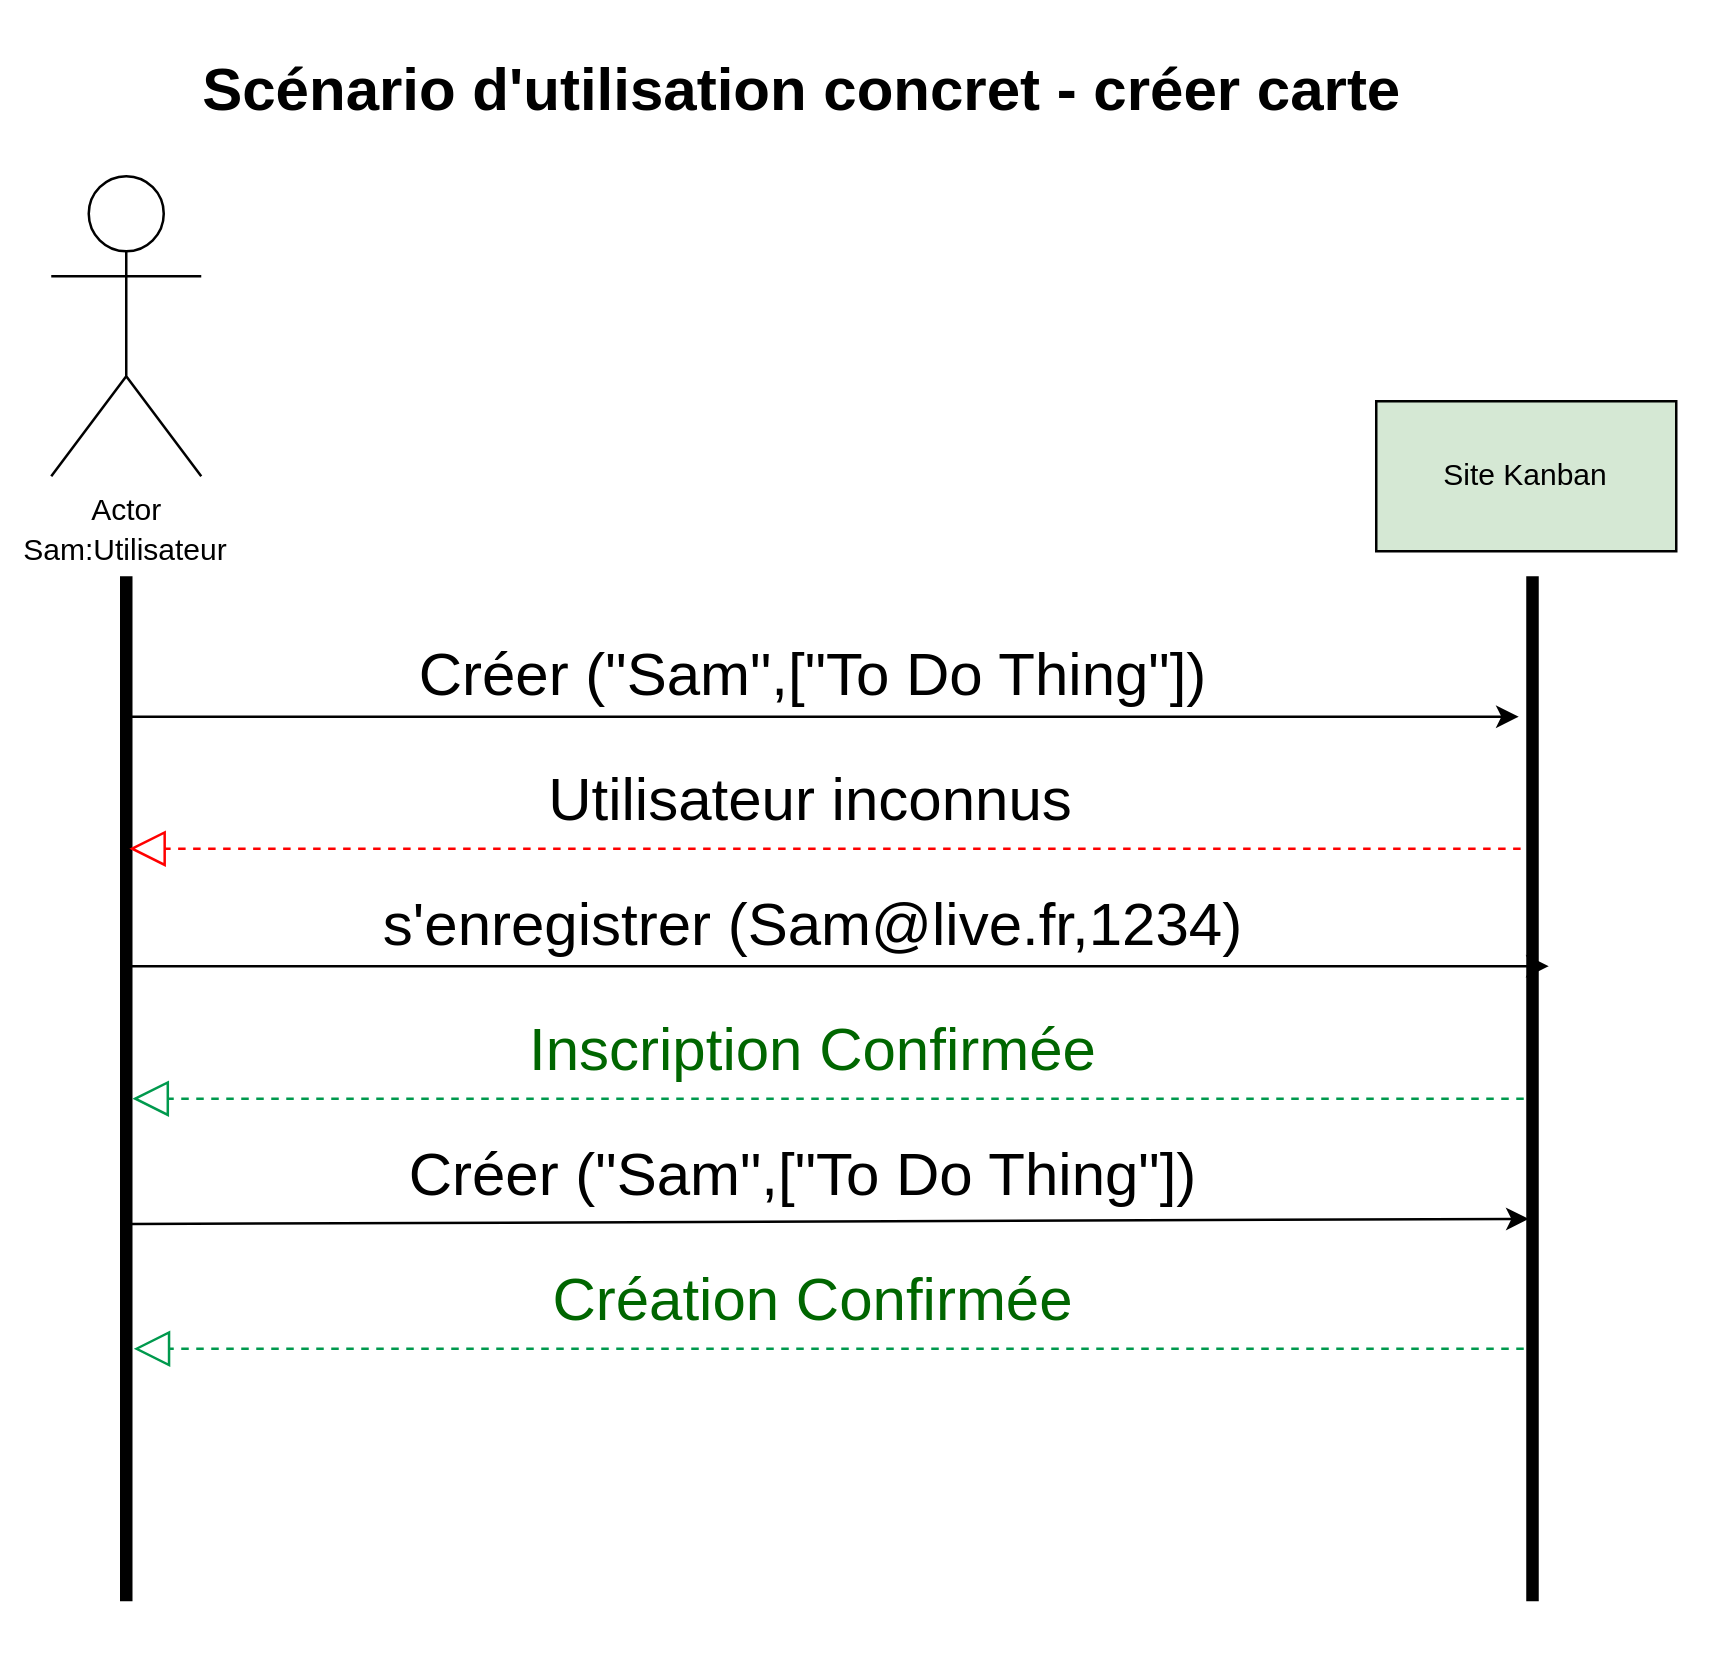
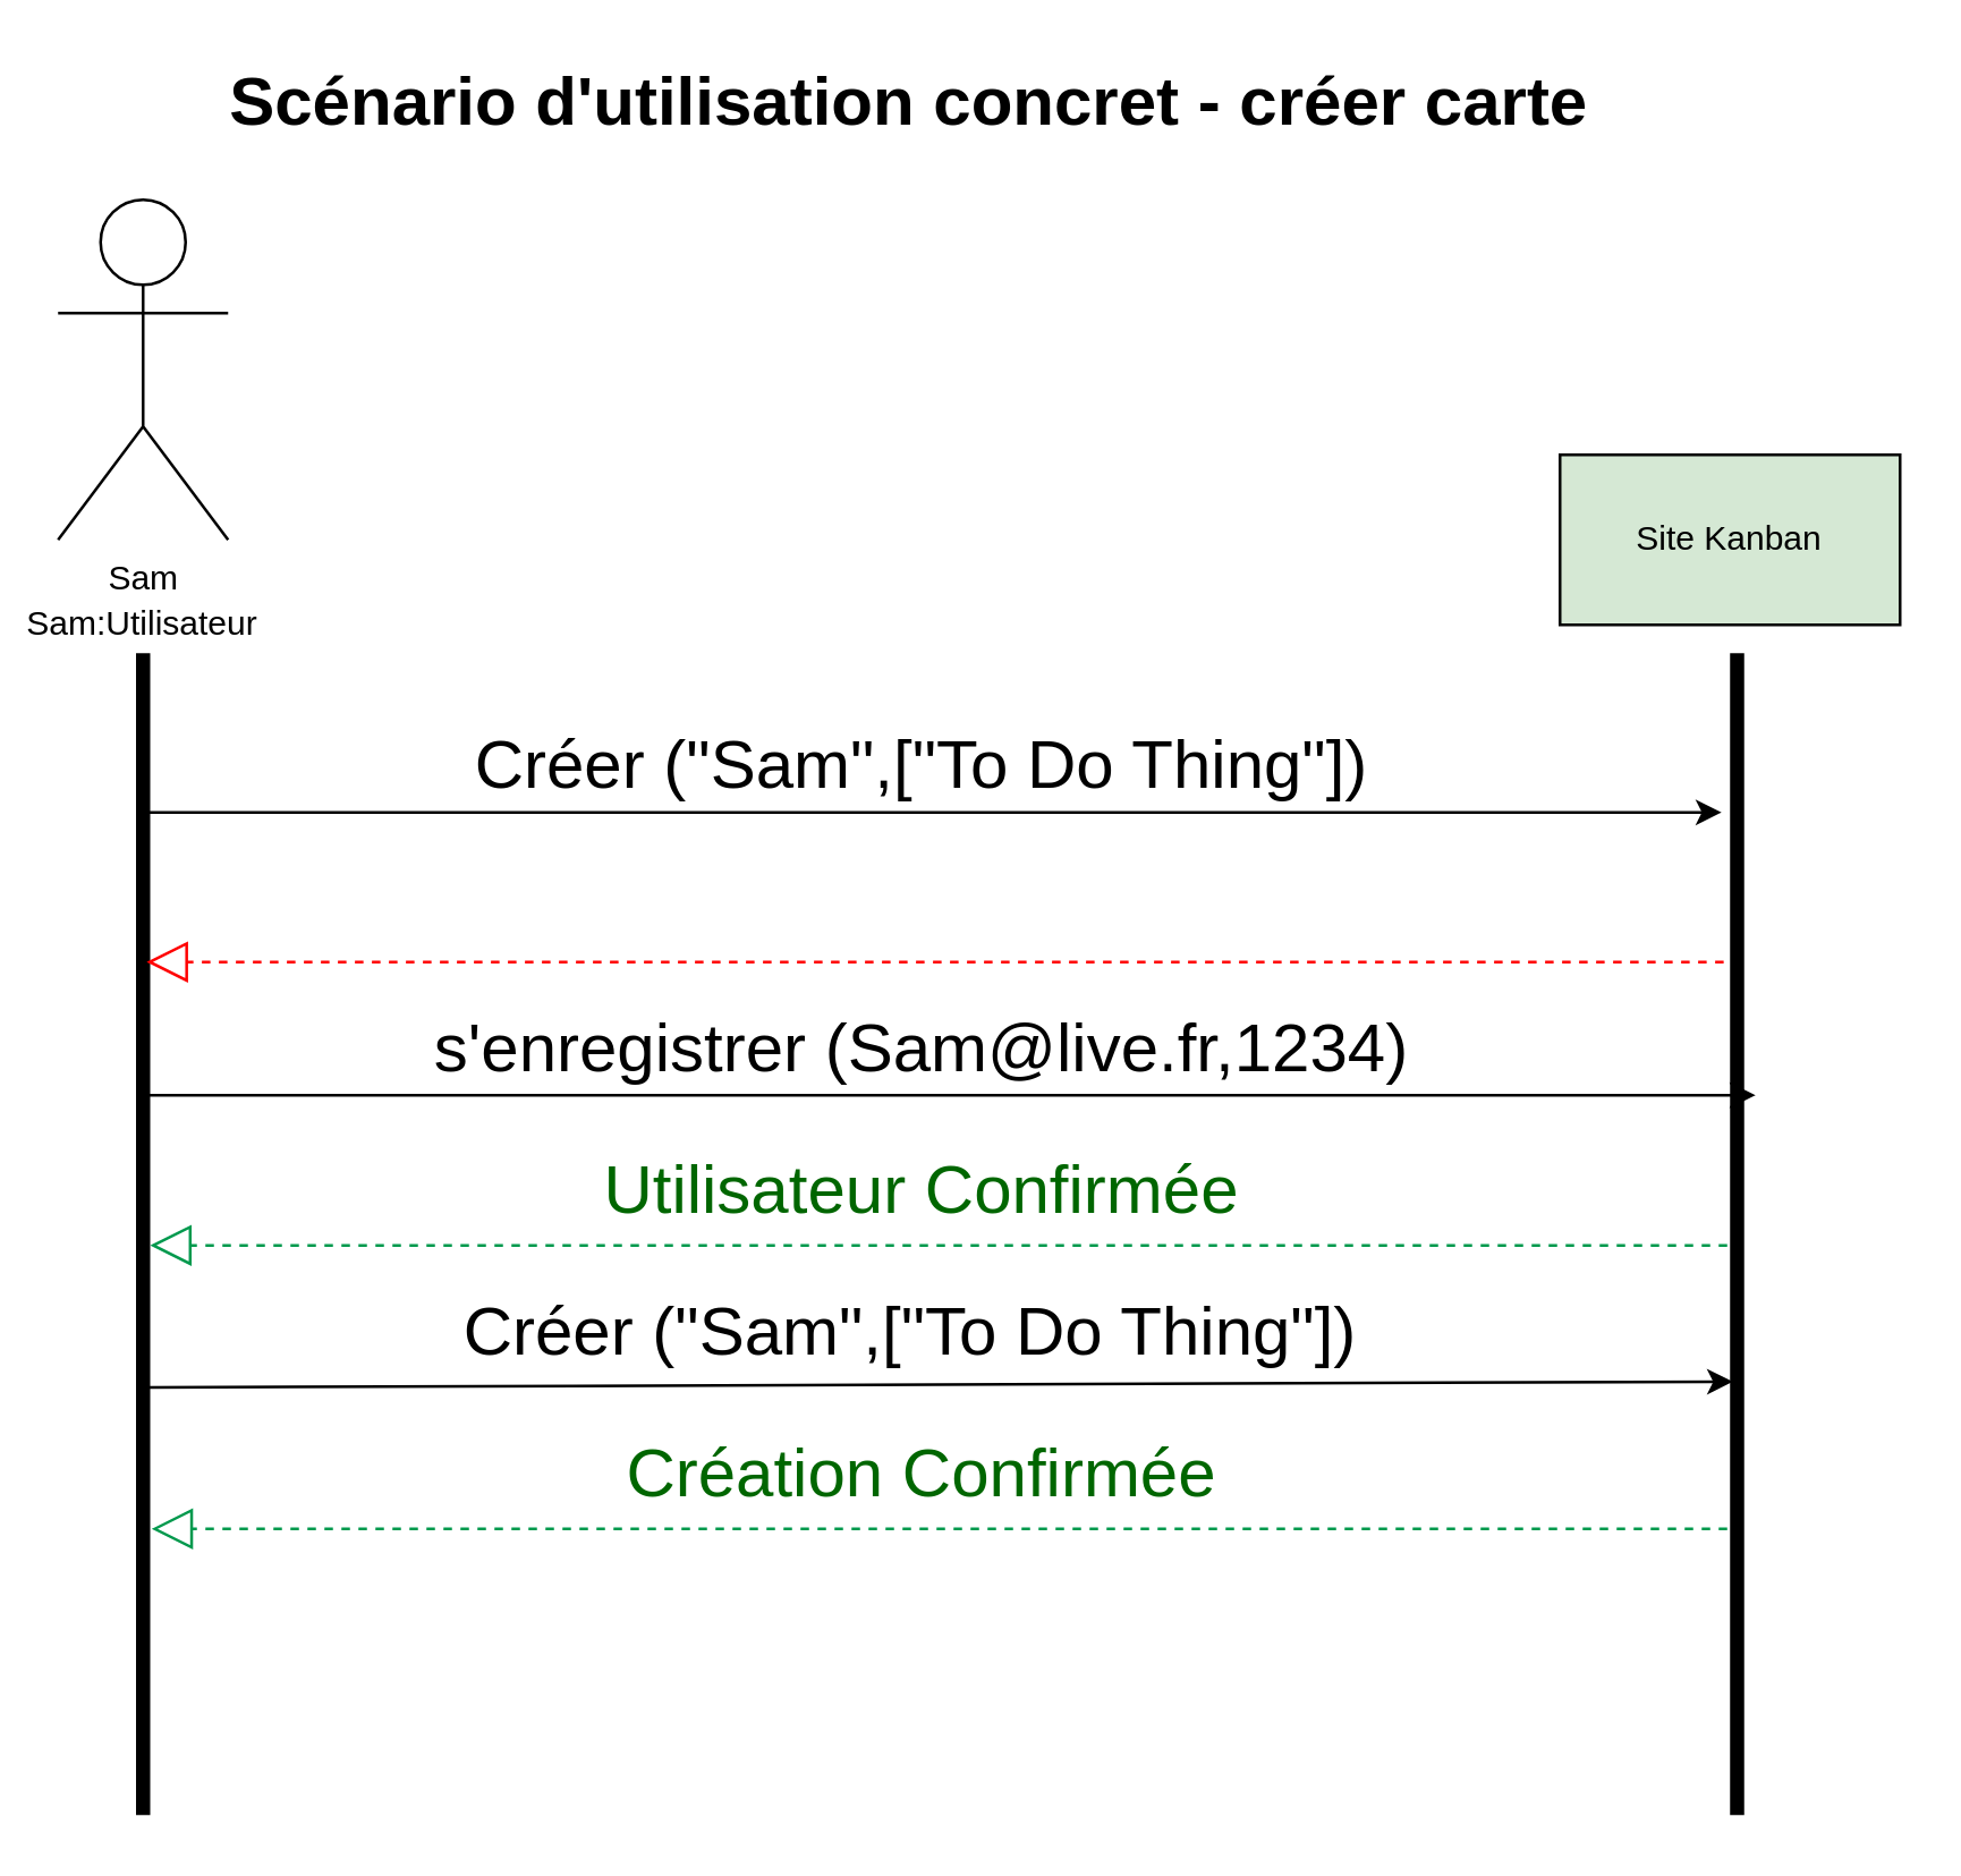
  <mxCell id="0" />
  <mxCell id="1" parent="0" />
- <mxCell id="2" value="Actor" style="shape=umlActor;verticalLabelPosition=bottom;verticalAlign=top;html=1;outlineConnect=0;" vertex="1" parent="1"><mxGeometry x="20" y="70" width="60" height="120" as="geometry" /></mxCell>
+ <mxCell id="2" value="Sam" style="shape=umlActor;verticalLabelPosition=bottom;verticalAlign=top;html=1;outlineConnect=0;" vertex="1" parent="1"><mxGeometry x="20" y="70" width="60" height="120" as="geometry" /></mxCell>
  <mxCell id="3" value="" style="html=1;points=[];perimeter=orthogonalPerimeter;fillColor=#000000;strokeColor=none;" vertex="1" parent="1"><mxGeometry x="47.5" y="230" width="5" height="410" as="geometry" /></mxCell>
  <mxCell id="4" value="" style="html=1;points=[];perimeter=orthogonalPerimeter;fillColor=#000000;strokeColor=none;" vertex="1" parent="1"><mxGeometry x="610" y="230" width="5" height="410" as="geometry" /></mxCell>
  <mxCell id="5" value="Site Kanban" style="rounded=0;whiteSpace=wrap;html=1;fillColor=#d5e8d4;" vertex="1" parent="1"><mxGeometry x="550" y="160" width="120" height="60" as="geometry" /></mxCell>
  <mxCell id="6" value="Sam:Utilisateur" style="text;html=1;strokeColor=none;fillColor=none;align=center;verticalAlign=middle;whiteSpace=wrap;rounded=0;" vertex="1" parent="1"><mxGeometry x="30" y="210" width="40" height="20" as="geometry" /></mxCell>
  <mxCell id="7" value="" style="endArrow=classic;html=1;entryX=-0.6;entryY=0.137;entryDx=0;entryDy=0;entryPerimeter=0;exitX=0.9;exitY=0.137;exitDx=0;exitDy=0;exitPerimeter=0;" edge="1" parent="1" source="3" target="4"><mxGeometry width="50" height="50" relative="1" as="geometry"><mxPoint x="280" y="350" as="sourcePoint" /><mxPoint x="330" y="300" as="targetPoint" /></mxGeometry></mxCell>
  <mxCell id="8" value="Créer (&quot;Sam&quot;,[&quot;To Do Thing&quot;])" style="text;html=1;strokeColor=none;fillColor=none;align=center;verticalAlign=middle;whiteSpace=wrap;rounded=0;fontSize=24;" vertex="1" parent="1"><mxGeometry x="90" y="260" width="470" height="20" as="geometry" /></mxCell>
  <mxCell id="9" value="" style="endArrow=block;dashed=1;endFill=0;endSize=12;html=1;fontSize=24;exitX=-0.2;exitY=0.339;exitDx=0;exitDy=0;exitPerimeter=0;fontColor=#FF3333;strokeColor=#FF0000;" edge="1" parent="1"><mxGeometry width="160" relative="1" as="geometry"><mxPoint x="607.75" y="338.99" as="sourcePoint" /><mxPoint x="51.25" y="338.99" as="targetPoint" /></mxGeometry></mxCell>
- <mxCell id="10" value="Utilisateur inconnus" style="text;html=1;strokeColor=none;fillColor=none;align=center;verticalAlign=middle;whiteSpace=wrap;rounded=0;fontSize=24;" vertex="1" parent="1"><mxGeometry x="88.75" y="310" width="470" height="20" as="geometry" /></mxCell>
  <mxCell id="11" value="" style="endArrow=classic;html=1;" edge="1" parent="1"><mxGeometry width="50" height="50" relative="1" as="geometry"><mxPoint x="52" y="386" as="sourcePoint" /><mxPoint x="619" y="386" as="targetPoint" /></mxGeometry></mxCell>
  <mxCell id="12" value="s'enregistrer (Sam@live.fr,1234)" style="text;html=1;strokeColor=none;fillColor=none;align=center;verticalAlign=middle;whiteSpace=wrap;rounded=0;fontSize=24;" vertex="1" parent="1"><mxGeometry x="89.5" y="360" width="470" height="20" as="geometry" /></mxCell>
  <mxCell id="13" value="" style="endArrow=block;dashed=1;endFill=0;endSize=12;html=1;fontSize=24;exitX=-0.2;exitY=0.339;exitDx=0;exitDy=0;exitPerimeter=0;fontColor=#FF3333;strokeColor=#00994D;" edge="1" parent="1"><mxGeometry width="160" relative="1" as="geometry"><mxPoint x="609" y="438.99" as="sourcePoint" /><mxPoint x="52.5" y="438.99" as="targetPoint" /></mxGeometry></mxCell>
- <mxCell id="14" value="&lt;font color=&quot;#006600&quot;&gt;Inscription Confirmée&lt;/font&gt;" style="text;html=1;strokeColor=none;fillColor=none;align=center;verticalAlign=middle;whiteSpace=wrap;rounded=0;fontSize=24;" vertex="1" parent="1"><mxGeometry x="90" y="410" width="470" height="20" as="geometry" /></mxCell>
+ <mxCell id="14" value="&lt;font color=&quot;#006600&quot;&gt;Utilisateur Confirmée&lt;/font&gt;" style="text;html=1;strokeColor=none;fillColor=none;align=center;verticalAlign=middle;whiteSpace=wrap;rounded=0;fontSize=24;" vertex="1" parent="1"><mxGeometry x="90" y="410" width="470" height="20" as="geometry" /></mxCell>
  <mxCell id="15" value="" style="endArrow=classic;html=1;entryX=0.2;entryY=0.627;entryDx=0;entryDy=0;entryPerimeter=0;exitX=0.9;exitY=0.632;exitDx=0;exitDy=0;exitPerimeter=0;" edge="1" parent="1" source="3" target="4"><mxGeometry width="50" height="50" relative="1" as="geometry"><mxPoint x="110" y="487" as="sourcePoint" /><mxPoint x="602.5" y="486.17" as="targetPoint" /></mxGeometry></mxCell>
  <mxCell id="16" value="Créer (&quot;Sam&quot;,[&quot;To Do Thing&quot;])" style="text;html=1;strokeColor=none;fillColor=none;align=center;verticalAlign=middle;whiteSpace=wrap;rounded=0;fontSize=24;" vertex="1" parent="1"><mxGeometry x="85.5" y="460" width="470" height="20" as="geometry" /></mxCell>
  <mxCell id="17" value="" style="endArrow=block;dashed=1;endFill=0;endSize=12;html=1;fontSize=24;exitX=-0.2;exitY=0.339;exitDx=0;exitDy=0;exitPerimeter=0;fontColor=#FF3333;strokeColor=#00994D;" edge="1" parent="1"><mxGeometry width="160" relative="1" as="geometry"><mxPoint x="609" y="538.99" as="sourcePoint" /><mxPoint x="53" y="539" as="targetPoint" /></mxGeometry></mxCell>
  <mxCell id="18" value="&lt;font color=&quot;#006600&quot;&gt;Création Confirmée&lt;/font&gt;" style="text;html=1;strokeColor=none;fillColor=none;align=center;verticalAlign=middle;whiteSpace=wrap;rounded=0;fontSize=24;" vertex="1" parent="1"><mxGeometry x="90" y="510" width="470" height="20" as="geometry" /></mxCell>
  <mxCell id="19" value="Scénario d'utilisation concret - créer carte" style="text;align=center;fontStyle=1;verticalAlign=middle;spacingLeft=3;spacingRight=3;strokeColor=none;rotatable=0;points=[[0,0.5],[1,0.5]];portConstraint=eastwest;fontSize=24;" vertex="1" parent="1"><mxGeometry x="175.5" y="20" width="290" height="26" as="geometry" /></mxCell>
